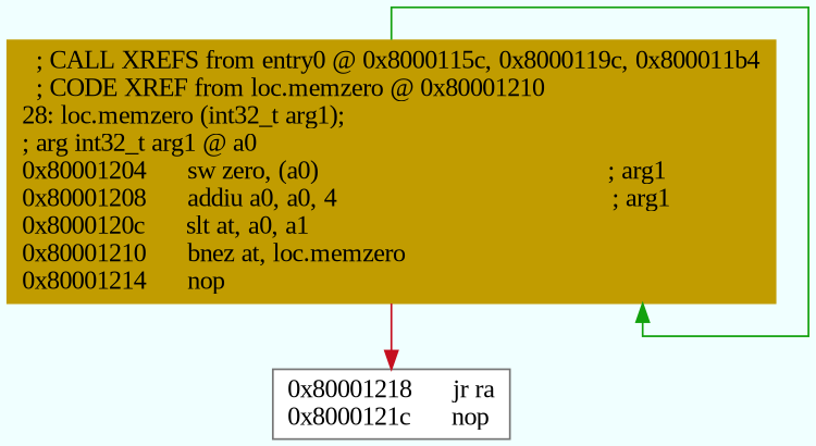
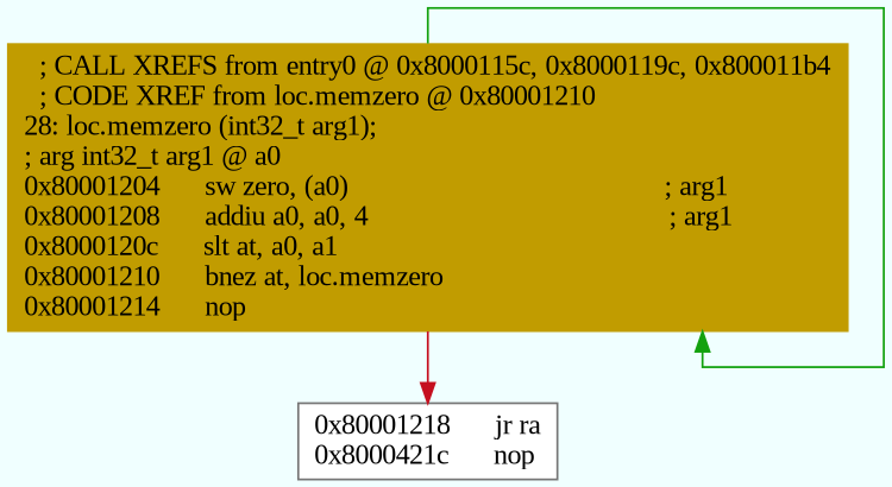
  digraph {
    bgcolor=azure
    fontname="Liberation Serif"
    fontsize=8
    splines=ortho
    node [fontname="Liberation Serif" shape=box style=filled]
    edge [arrowhead=normal fontname="Liberation Serif"]
    n1 [color="#c19c00" fillcolor="#c19c00" label="  ; CALL XREFS from entry0 @ 0x8000115c, 0x8000119c, 0x800011b4\l  ; CODE XREF from loc.memzero @ 0x80001210\l28: loc.memzero (int32_t arg1);\l; arg int32_t arg1 @ a0\l0x80001204      sw zero, (a0)                                          ; arg1\l0x80001208      addiu a0, a0, 4                                        ; arg1\l0x8000120c      slt at, a0, a1\l0x80001210      bnez at, loc.memzero\l0x80001214      nop\l"]
-   n2 [color="#767676" fillcolor=white label="0x80001218      jr ra\l0x8000121c      nop\l"]
+   n2 [color="#767676" fillcolor=white label="0x80001218      jr ra\l0x8000421c      nop\l"]
    n1 -> n1 [color="#13a10e"]
    n1 -> n2 [color="#c50f1f"]
  }
